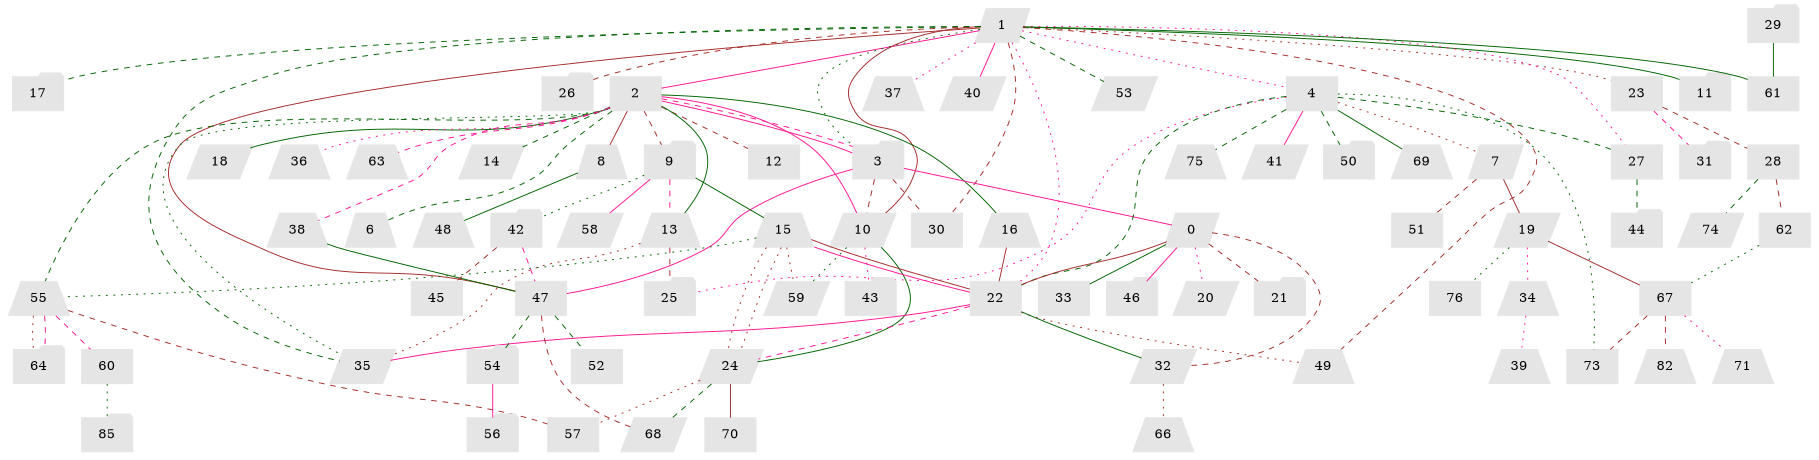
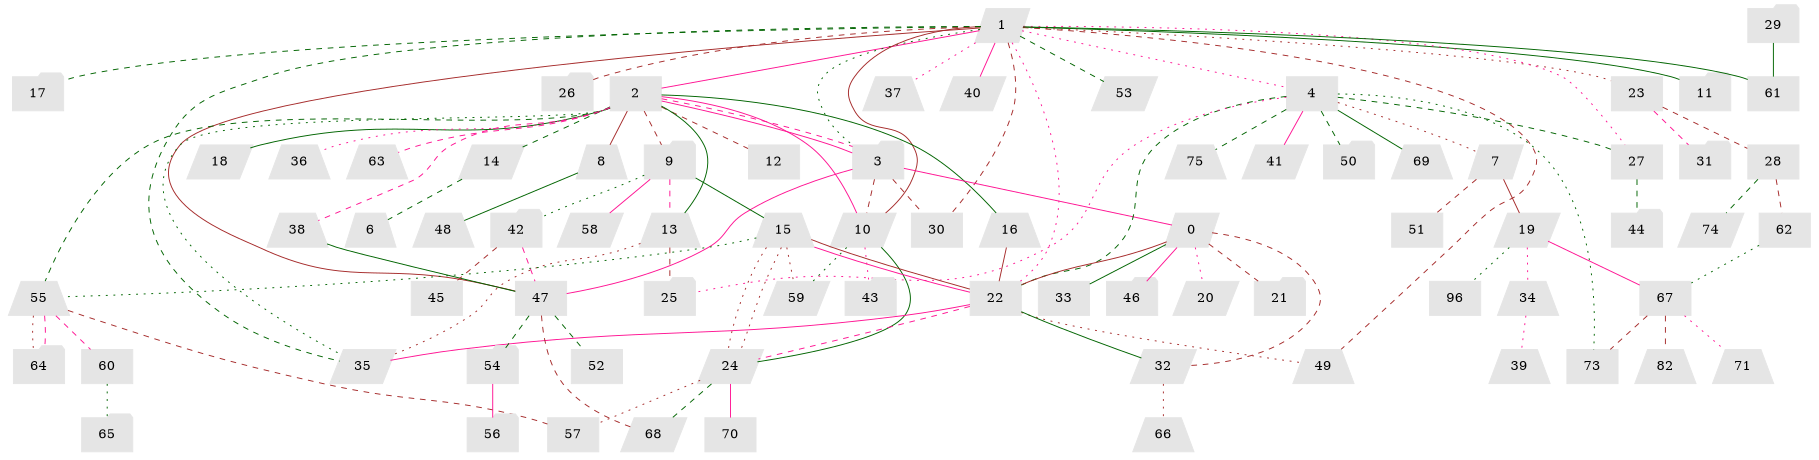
  graph {
    node [color=gray90 shape=box style=filled]
    edge [color=darkgreen style=dashed]
    1 [shape=parallelogram]
    2
    3 [shape=folder]
    4
    10 [shape=parallelogram]
    11 [shape=folder]
    17 [shape=folder]
    22
    23
    26 [shape=folder]
    27
    30
    35 [shape=parallelogram]
    37 [shape=trapezium]
    40 [shape=parallelogram]
    47
    49 [shape=trapezium]
    53 [shape=parallelogram]
    61
    6 [shape=trapezium]
    8 [shape=trapezium]
    9 [shape=folder]
    12
    13 [shape=trapezium]
    14 [shape=parallelogram]
    16 [shape=trapezium]
    18 [shape=parallelogram]
    36 [shape=trapezium]
    38 [shape=trapezium]
    55 [shape=trapezium]
    63 [shape=trapezium]
    n32 [label=0 shape=parallelogram]
    7 [shape=parallelogram]
    25 [shape=folder]
    41 [shape=parallelogram]
    50 [shape=folder]
    69 [shape=trapezium]
    73
    75 [shape=trapezium]
    24 [shape=parallelogram]
    43 [shape=folder]
    59 [shape=parallelogram]
    32 [shape=parallelogram]
    28
    31 [shape=folder]
    44 [shape=folder]
    68 [shape=parallelogram]
    52
    54 [shape=folder]
    48 [shape=trapezium]
    15 [shape=trapezium]
    42 [shape=folder]
    58 [shape=parallelogram]
    57
    60
    64 [shape=folder]
    20 [shape=parallelogram]
    21 [shape=folder]
    33
    46 [shape=folder]
    19 [shape=parallelogram]
    51
    66 [shape=trapezium]
    34 [shape=trapezium]
    67
-   76
+   76 [label=96]
    45
    70
    39 [shape=trapezium]
    71 [shape=trapezium]
    n71 [label=82 shape=trapezium]
    29 [shape=folder]
    62
    74 [shape=parallelogram]
    56 [shape=folder]
-   65 [shape=folder label=85]
+   65 [shape=folder]
    1 -- 2 [color=deeppink style=solid]
    1 -- 3 [style=dotted]
    1 -- 4 [color=deeppink style=dotted]
    1 -- 10 [color=brown style=solid]
    1 -- 11 [style=solid]
    1 -- 17
    1 -- 22 [color=deeppink style=dotted]
    1 -- 23 [color=brown style=dotted]
    1 -- 26 [color=brown]
    1 -- 27 [color=deeppink style=dotted]
    1 -- 30 [color=brown]
    1 -- 35
    1 -- 37 [color=deeppink style=dotted]
    1 -- 40 [color=deeppink style=solid]
    1 -- 47 [color=brown style=solid]
    1 -- 49 [color=brown]
    1 -- 53
    1 -- 61 [style=solid]
    2 -- 3 [color=deeppink style=solid]
    2 -- 3 [color=deeppink]
    2 -- 10 [color=deeppink style=solid]
    2 -- 35 [style=dotted]
-   2 -- 6
+   14 -- 6
    2 -- 8 [color=brown style=solid]
    2 -- 9 [color=brown]
    2 -- 12 [color=brown]
    2 -- 13 [style=solid]
    2 -- 14
    2 -- 16 [style=solid]
    2 -- 18 [style=solid]
    2 -- 36 [color=deeppink style=dotted]
    2 -- 38 [color=deeppink]
    2 -- 55
    2 -- 63 [color=deeppink]
    3 -- 10 [color=brown]
    3 -- 30 [color=brown]
    3 -- 47 [color=deeppink style=solid]
    3 -- n32 [color=deeppink style=solid]
    4 -- 22
    4 -- 27
    4 -- 7 [color=brown style=dotted]
    4 -- 25 [color=deeppink style=dotted]
    4 -- 41 [color=deeppink style=solid]
    4 -- 50
    4 -- 69 [style=solid]
    4 -- 73 [style=dotted]
    4 -- 75
    10 -- 24 [style=solid]
    10 -- 43 [color=deeppink style=dotted]
    10 -- 59 [style=dotted]
    22 -- 35 [color=deeppink style=solid]
    22 -- 49 [color=brown style=dotted]
    22 -- 24 [color=deeppink]
    22 -- 32 [style=solid]
    23 -- 28 [color=brown]
    23 -- 31 [color=deeppink]
    27 -- 44
    47 -- 68 [color=brown]
    47 -- 52
    47 -- 54
    8 -- 48 [style=solid]
    9 -- 13 [color=deeppink]
    9 -- 15 [style=solid]
    9 -- 42 [style=dotted]
    9 -- 58 [color=deeppink style=solid]
    13 -- 35 [color=brown style=dotted]
    13 -- 25 [color=brown]
    16 -- 22 [color=brown style=solid]
    38 -- 47 [style=solid]
    55 -- 57 [color=brown]
    55 -- 60 [color=deeppink]
    55 -- 64 [color=brown style=dotted]
    55 -- 64 [color=deeppink]
    n32 -- 22 [color=brown style=solid]
    n32 -- 32 [color=brown]
    n32 -- 20 [color=deeppink style=dotted]
    n32 -- 21 [color=brown]
    n32 -- 33 [style=solid]
    n32 -- 46 [color=deeppink style=solid]
    7 -- 19 [color=brown style=solid]
    7 -- 51 [color=brown]
    24 -- 68
    24 -- 57 [color=brown style=dotted]
-   24 -- 70 [color=brown style=solid]
+   24 -- 70 [color=deeppink style=solid]
    32 -- 66 [color=brown style=dotted]
    28 -- 62 [color=brown]
    28 -- 74
    54 -- 56 [color=deeppink style=solid]
    15 -- 22 [color=deeppink style=solid]
    15 -- 22 [color=brown style=solid]
    15 -- 55 [style=dotted]
    15 -- 24 [color=brown style=dotted]
    15 -- 24 [color=brown style=dotted]
    15 -- 59 [color=brown style=dotted]
    42 -- 47 [color=deeppink]
    42 -- 45 [color=brown]
    60 -- 65 [style=dotted]
    19 -- 34 [color=deeppink style=dotted]
-   19 -- 67 [color=brown style=solid]
+   19 -- 67 [color=deeppink style=solid]
    19 -- 76 [style=dotted]
    34 -- 39 [color=deeppink style=dotted]
    67 -- 73 [color=brown]
    67 -- 71 [color=deeppink style=dotted]
    67 -- n71 [color=brown]
    29 -- 61 [style=solid]
    62 -- 67 [style=dotted]
  }
